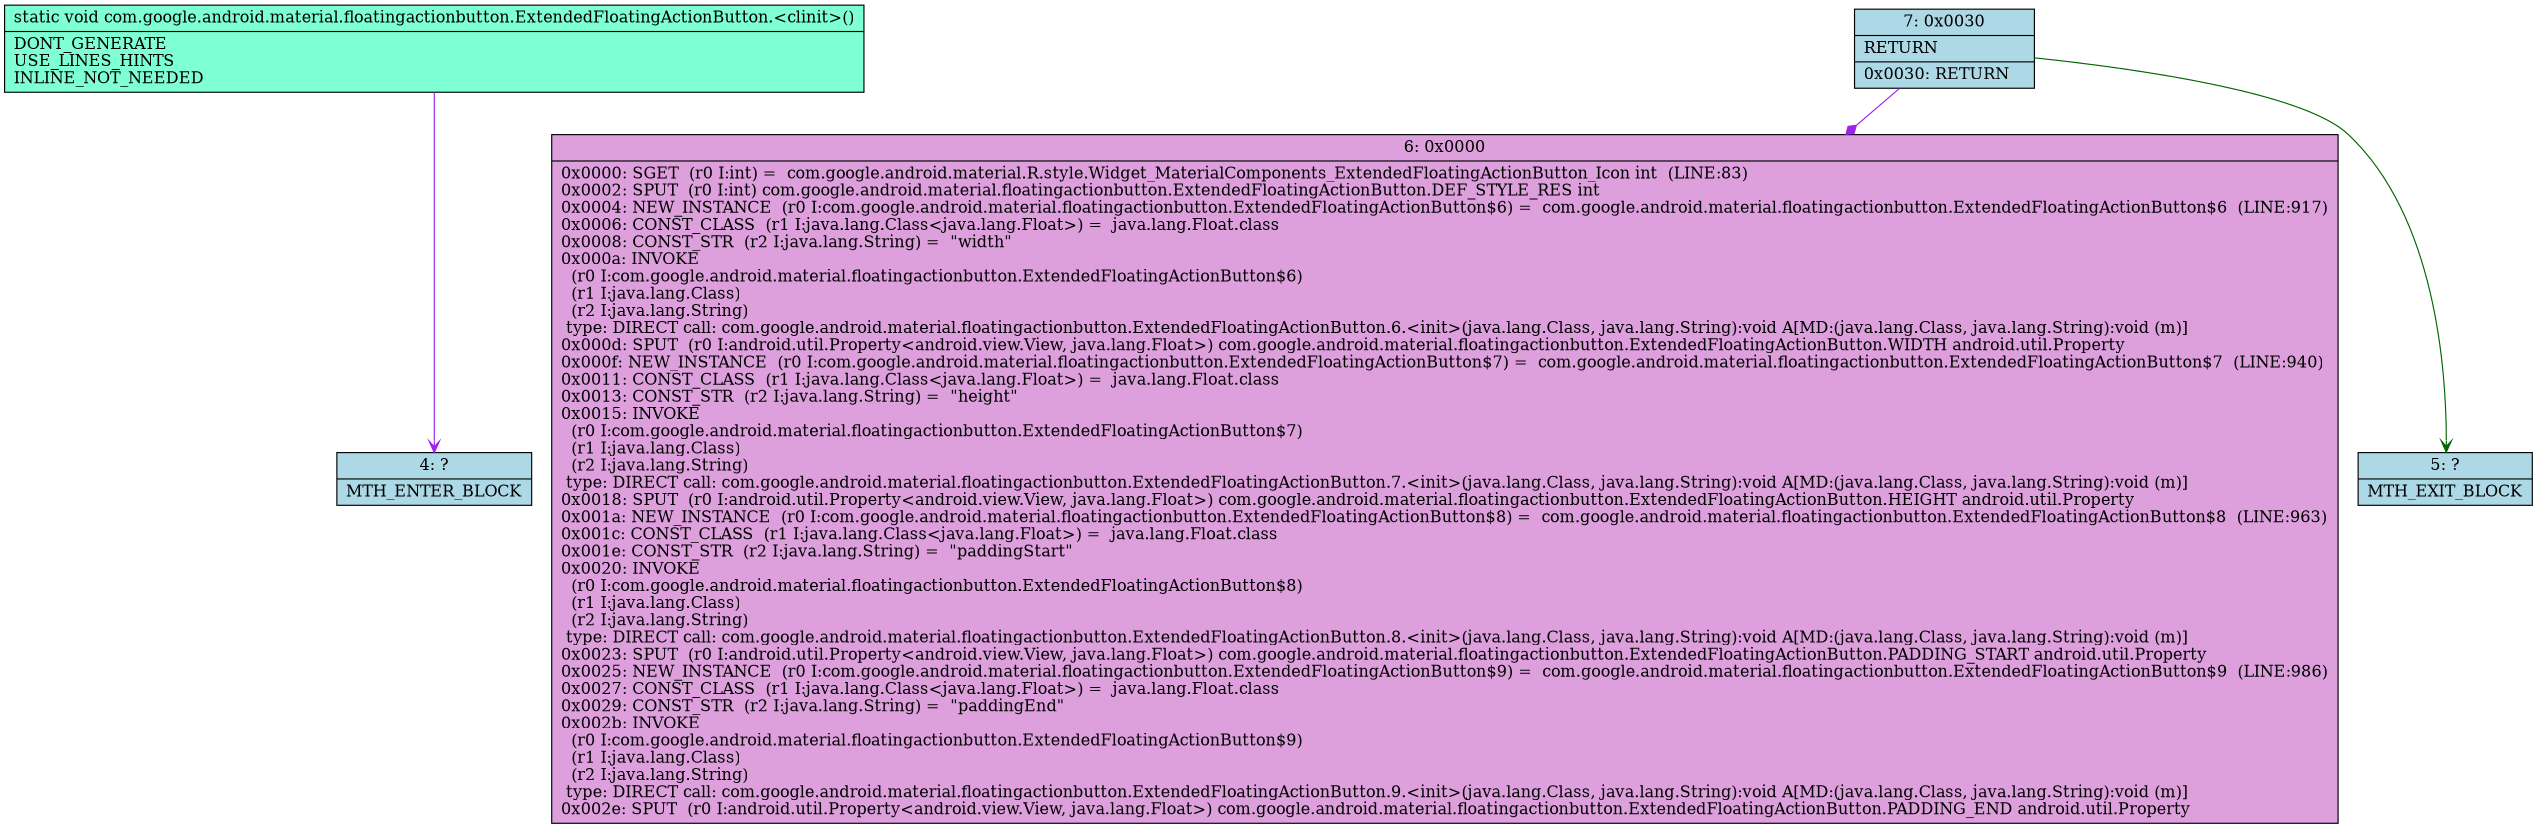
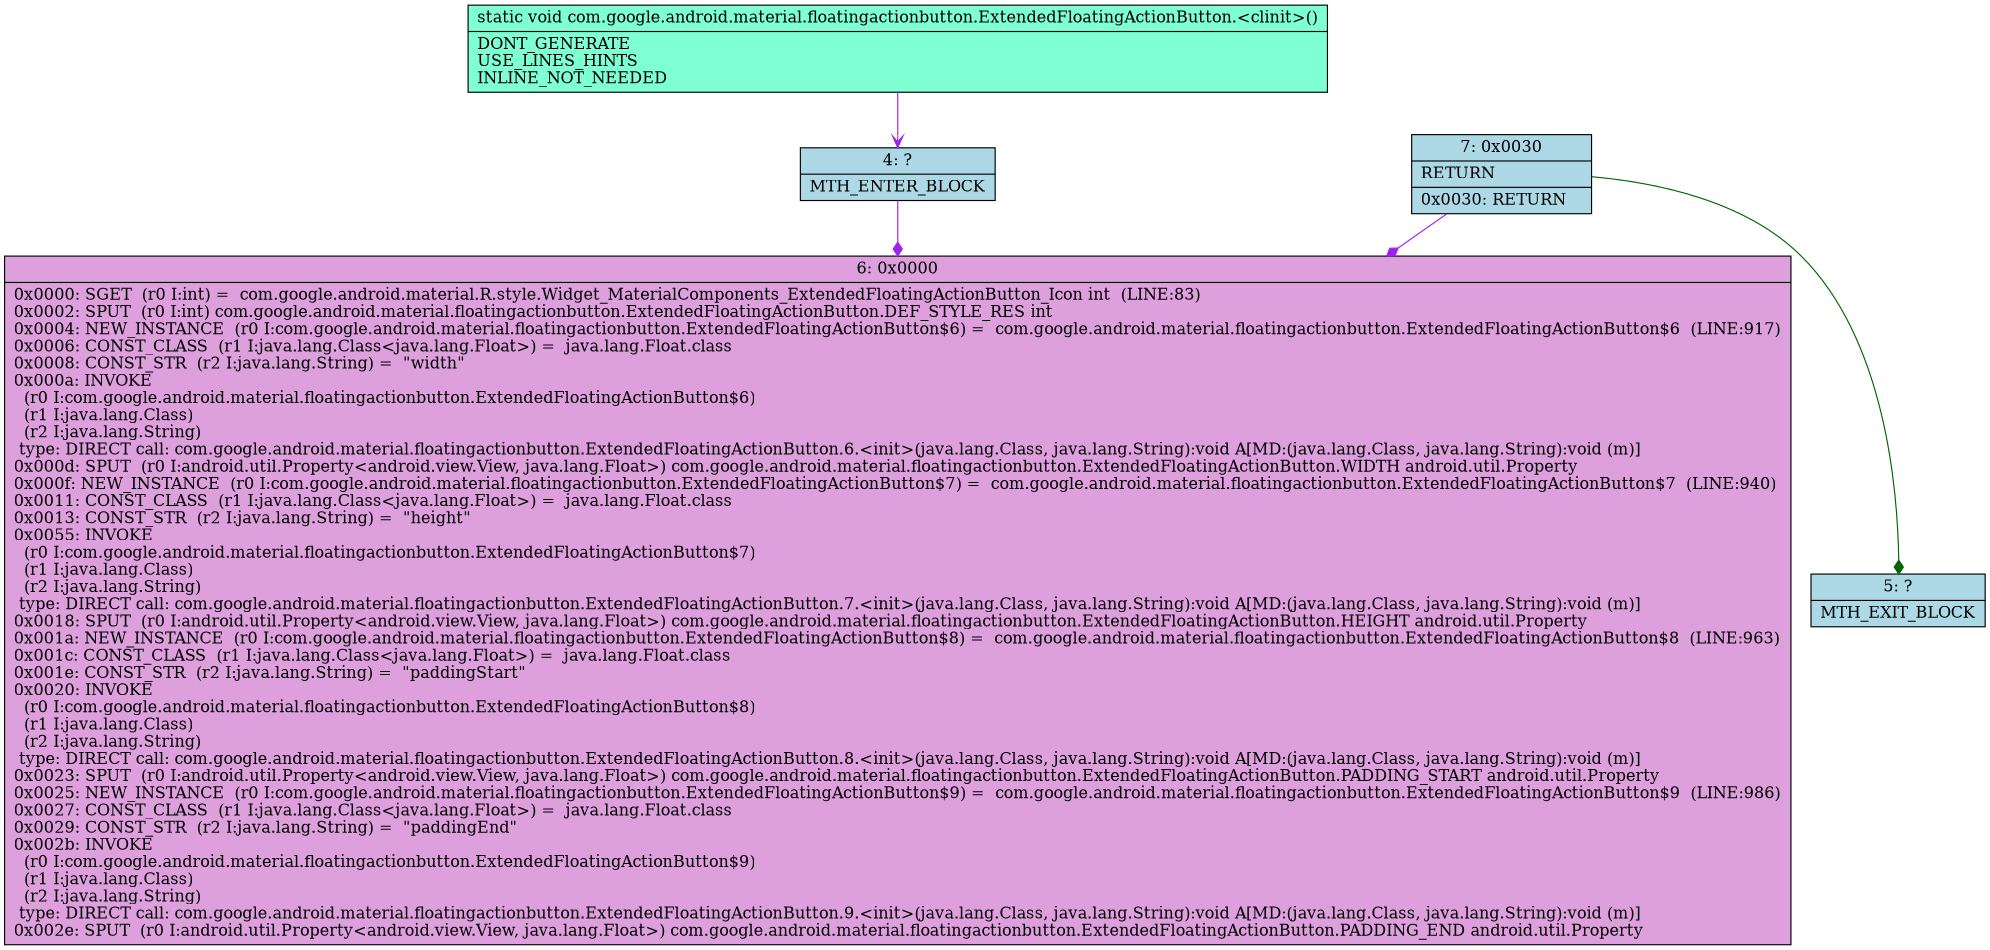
  digraph {
    node [fillcolor=lightblue shape=record style=filled]
    edge [arrowhead=diamond color=purple]
    n1 [label="{4\:\ ?|MTH_ENTER_BLOCK\l}"]
-   n2 [fillcolor=plum label="{6\:\ 0x0000|0x0000: SGET  (r0 I:int) =  com.google.android.material.R.style.Widget_MaterialComponents_ExtendedFloatingActionButton_Icon int  (LINE:83)\l0x0002: SPUT  (r0 I:int) com.google.android.material.floatingactionbutton.ExtendedFloatingActionButton.DEF_STYLE_RES int \l0x0004: NEW_INSTANCE  (r0 I:com.google.android.material.floatingactionbutton.ExtendedFloatingActionButton$6) =  com.google.android.material.floatingactionbutton.ExtendedFloatingActionButton$6  (LINE:917)\l0x0006: CONST_CLASS  (r1 I:java.lang.Class\<java.lang.Float\>) =  java.lang.Float.class \l0x0008: CONST_STR  (r2 I:java.lang.String) =  \"width\" \l0x000a: INVOKE  \l  (r0 I:com.google.android.material.floatingactionbutton.ExtendedFloatingActionButton$6)\l  (r1 I:java.lang.Class)\l  (r2 I:java.lang.String)\l type: DIRECT call: com.google.android.material.floatingactionbutton.ExtendedFloatingActionButton.6.\<init\>(java.lang.Class, java.lang.String):void A[MD:(java.lang.Class, java.lang.String):void (m)]\l0x000d: SPUT  (r0 I:android.util.Property\<android.view.View, java.lang.Float\>) com.google.android.material.floatingactionbutton.ExtendedFloatingActionButton.WIDTH android.util.Property \l0x000f: NEW_INSTANCE  (r0 I:com.google.android.material.floatingactionbutton.ExtendedFloatingActionButton$7) =  com.google.android.material.floatingactionbutton.ExtendedFloatingActionButton$7  (LINE:940)\l0x0011: CONST_CLASS  (r1 I:java.lang.Class\<java.lang.Float\>) =  java.lang.Float.class \l0x0013: CONST_STR  (r2 I:java.lang.String) =  \"height\" \l0x0015: INVOKE  \l  (r0 I:com.google.android.material.floatingactionbutton.ExtendedFloatingActionButton$7)\l  (r1 I:java.lang.Class)\l  (r2 I:java.lang.String)\l type: DIRECT call: com.google.android.material.floatingactionbutton.ExtendedFloatingActionButton.7.\<init\>(java.lang.Class, java.lang.String):void A[MD:(java.lang.Class, java.lang.String):void (m)]\l0x0018: SPUT  (r0 I:android.util.Property\<android.view.View, java.lang.Float\>) com.google.android.material.floatingactionbutton.ExtendedFloatingActionButton.HEIGHT android.util.Property \l0x001a: NEW_INSTANCE  (r0 I:com.google.android.material.floatingactionbutton.ExtendedFloatingActionButton$8) =  com.google.android.material.floatingactionbutton.ExtendedFloatingActionButton$8  (LINE:963)\l0x001c: CONST_CLASS  (r1 I:java.lang.Class\<java.lang.Float\>) =  java.lang.Float.class \l0x001e: CONST_STR  (r2 I:java.lang.String) =  \"paddingStart\" \l0x0020: INVOKE  \l  (r0 I:com.google.android.material.floatingactionbutton.ExtendedFloatingActionButton$8)\l  (r1 I:java.lang.Class)\l  (r2 I:java.lang.String)\l type: DIRECT call: com.google.android.material.floatingactionbutton.ExtendedFloatingActionButton.8.\<init\>(java.lang.Class, java.lang.String):void A[MD:(java.lang.Class, java.lang.String):void (m)]\l0x0023: SPUT  (r0 I:android.util.Property\<android.view.View, java.lang.Float\>) com.google.android.material.floatingactionbutton.ExtendedFloatingActionButton.PADDING_START android.util.Property \l0x0025: NEW_INSTANCE  (r0 I:com.google.android.material.floatingactionbutton.ExtendedFloatingActionButton$9) =  com.google.android.material.floatingactionbutton.ExtendedFloatingActionButton$9  (LINE:986)\l0x0027: CONST_CLASS  (r1 I:java.lang.Class\<java.lang.Float\>) =  java.lang.Float.class \l0x0029: CONST_STR  (r2 I:java.lang.String) =  \"paddingEnd\" \l0x002b: INVOKE  \l  (r0 I:com.google.android.material.floatingactionbutton.ExtendedFloatingActionButton$9)\l  (r1 I:java.lang.Class)\l  (r2 I:java.lang.String)\l type: DIRECT call: com.google.android.material.floatingactionbutton.ExtendedFloatingActionButton.9.\<init\>(java.lang.Class, java.lang.String):void A[MD:(java.lang.Class, java.lang.String):void (m)]\l0x002e: SPUT  (r0 I:android.util.Property\<android.view.View, java.lang.Float\>) com.google.android.material.floatingactionbutton.ExtendedFloatingActionButton.PADDING_END android.util.Property \l}"]
+   n2 [fillcolor=plum label="{6\:\ 0x0000|0x0000: SGET  (r0 I:int) =  com.google.android.material.R.style.Widget_MaterialComponents_ExtendedFloatingActionButton_Icon int  (LINE:83)\l0x0002: SPUT  (r0 I:int) com.google.android.material.floatingactionbutton.ExtendedFloatingActionButton.DEF_STYLE_RES int \l0x0004: NEW_INSTANCE  (r0 I:com.google.android.material.floatingactionbutton.ExtendedFloatingActionButton$6) =  com.google.android.material.floatingactionbutton.ExtendedFloatingActionButton$6  (LINE:917)\l0x0006: CONST_CLASS  (r1 I:java.lang.Class\<java.lang.Float\>) =  java.lang.Float.class \l0x0008: CONST_STR  (r2 I:java.lang.String) =  \"width\" \l0x000a: INVOKE  \l  (r0 I:com.google.android.material.floatingactionbutton.ExtendedFloatingActionButton$6)\l  (r1 I:java.lang.Class)\l  (r2 I:java.lang.String)\l type: DIRECT call: com.google.android.material.floatingactionbutton.ExtendedFloatingActionButton.6.\<init\>(java.lang.Class, java.lang.String):void A[MD:(java.lang.Class, java.lang.String):void (m)]\l0x000d: SPUT  (r0 I:android.util.Property\<android.view.View, java.lang.Float\>) com.google.android.material.floatingactionbutton.ExtendedFloatingActionButton.WIDTH android.util.Property \l0x000f: NEW_INSTANCE  (r0 I:com.google.android.material.floatingactionbutton.ExtendedFloatingActionButton$7) =  com.google.android.material.floatingactionbutton.ExtendedFloatingActionButton$7  (LINE:940)\l0x0011: CONST_CLASS  (r1 I:java.lang.Class\<java.lang.Float\>) =  java.lang.Float.class \l0x0013: CONST_STR  (r2 I:java.lang.String) =  \"height\" \l0x0055: INVOKE  \l  (r0 I:com.google.android.material.floatingactionbutton.ExtendedFloatingActionButton$7)\l  (r1 I:java.lang.Class)\l  (r2 I:java.lang.String)\l type: DIRECT call: com.google.android.material.floatingactionbutton.ExtendedFloatingActionButton.7.\<init\>(java.lang.Class, java.lang.String):void A[MD:(java.lang.Class, java.lang.String):void (m)]\l0x0018: SPUT  (r0 I:android.util.Property\<android.view.View, java.lang.Float\>) com.google.android.material.floatingactionbutton.ExtendedFloatingActionButton.HEIGHT android.util.Property \l0x001a: NEW_INSTANCE  (r0 I:com.google.android.material.floatingactionbutton.ExtendedFloatingActionButton$8) =  com.google.android.material.floatingactionbutton.ExtendedFloatingActionButton$8  (LINE:963)\l0x001c: CONST_CLASS  (r1 I:java.lang.Class\<java.lang.Float\>) =  java.lang.Float.class \l0x001e: CONST_STR  (r2 I:java.lang.String) =  \"paddingStart\" \l0x0020: INVOKE  \l  (r0 I:com.google.android.material.floatingactionbutton.ExtendedFloatingActionButton$8)\l  (r1 I:java.lang.Class)\l  (r2 I:java.lang.String)\l type: DIRECT call: com.google.android.material.floatingactionbutton.ExtendedFloatingActionButton.8.\<init\>(java.lang.Class, java.lang.String):void A[MD:(java.lang.Class, java.lang.String):void (m)]\l0x0023: SPUT  (r0 I:android.util.Property\<android.view.View, java.lang.Float\>) com.google.android.material.floatingactionbutton.ExtendedFloatingActionButton.PADDING_START android.util.Property \l0x0025: NEW_INSTANCE  (r0 I:com.google.android.material.floatingactionbutton.ExtendedFloatingActionButton$9) =  com.google.android.material.floatingactionbutton.ExtendedFloatingActionButton$9  (LINE:986)\l0x0027: CONST_CLASS  (r1 I:java.lang.Class\<java.lang.Float\>) =  java.lang.Float.class \l0x0029: CONST_STR  (r2 I:java.lang.String) =  \"paddingEnd\" \l0x002b: INVOKE  \l  (r0 I:com.google.android.material.floatingactionbutton.ExtendedFloatingActionButton$9)\l  (r1 I:java.lang.Class)\l  (r2 I:java.lang.String)\l type: DIRECT call: com.google.android.material.floatingactionbutton.ExtendedFloatingActionButton.9.\<init\>(java.lang.Class, java.lang.String):void A[MD:(java.lang.Class, java.lang.String):void (m)]\l0x002e: SPUT  (r0 I:android.util.Property\<android.view.View, java.lang.Float\>) com.google.android.material.floatingactionbutton.ExtendedFloatingActionButton.PADDING_END android.util.Property \l}"]
    n3 [label="{7\:\ 0x0030|RETURN\l|0x0030: RETURN   \l}"]
    n4 [label="{5\:\ ?|MTH_EXIT_BLOCK\l}"]
    n5 [fillcolor=aquamarine label="{static void com.google.android.material.floatingactionbutton.ExtendedFloatingActionButton.\<clinit\>()  | DONT_GENERATE\lUSE_LINES_HINTS\lINLINE_NOT_NEEDED\l}"]
+   n1 -> n2
    n3 -> n2
-   n3 -> n4 [arrowhead=vee color=darkgreen]
+   n3 -> n4 [color=darkgreen]
    n5 -> n1 [arrowhead=vee]
  }
